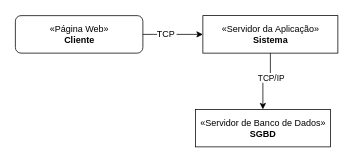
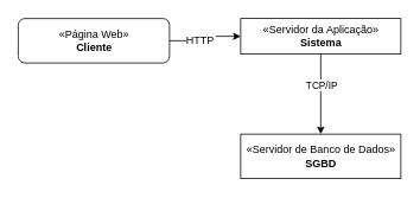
  <mxCell id="0" />
  <mxCell id="1" parent="0" />
  <mxCell id="2" value="«Página Web»&lt;br&gt;&lt;b&gt;Cliente&lt;br&gt;&lt;/b&gt;" style="html=1;rounded=1;" vertex="1" parent="1"><mxGeometry x="20" y="20" width="170" height="50" as="geometry" /></mxCell>
- <mxCell id="3" value="«Servidor de Banco de Dados»&lt;br&gt;&lt;b&gt;SGBD&lt;/b&gt;" style="html=1;" vertex="1" parent="1"><mxGeometry x="260" y="145" width="180" height="50" as="geometry" /></mxCell>
- <mxCell id="4" value="«Servidor da Aplicação»&lt;br&gt;&lt;b&gt;Sistema&lt;br&gt;&lt;/b&gt;" style="html=1;" vertex="1" parent="1"><mxGeometry x="270" y="20" width="180" height="50" as="geometry" /></mxCell>
+ <mxCell id="3" value="«Servidor de Banco de Dados»&lt;br&gt;&lt;b&gt;SGBD&lt;/b&gt;" style="html=1;" vertex="1" parent="1"><mxGeometry x="270" y="150" width="180" height="50" as="geometry" /></mxCell>
+ <mxCell id="4" value="«Servidor da Aplicação»&lt;br&gt;&lt;b&gt;Sistema&lt;br&gt;&lt;/b&gt;" style="html=1;" vertex="1" parent="1"><mxGeometry x="270" y="20" width="180" height="40" as="geometry" /></mxCell>
  <mxCell id="5" value="" style="edgeStyle=orthogonalEdgeStyle;rounded=0;orthogonalLoop=1;jettySize=auto;html=1;" edge="1" parent="1" source="6" target="4"><mxGeometry relative="1" as="geometry" /></mxCell>
- <mxCell id="6" value="TCP" style="line;strokeWidth=1;fillColor=none;align=left;verticalAlign=middle;spacingTop=-1;spacingLeft=3;spacingRight=3;rotatable=0;labelPosition=right;points=[];portConstraint=eastwest;" vertex="1" parent="1"><mxGeometry x="190" y="41" width="14" height="8" as="geometry" /></mxCell>
+ <mxCell id="6" value="HTTP" style="line;strokeWidth=1;fillColor=none;align=left;verticalAlign=middle;spacingTop=-1;spacingLeft=3;spacingRight=3;rotatable=0;labelPosition=right;points=[];portConstraint=eastwest;" vertex="1" parent="1"><mxGeometry x="190" y="41" width="14" height="8" as="geometry" /></mxCell>
  <mxCell id="7" value="" style="edgeStyle=orthogonalEdgeStyle;rounded=0;orthogonalLoop=1;jettySize=auto;html=1;exitX=0.5;exitY=1;exitDx=0;exitDy=0;entryX=0.5;entryY=0;entryDx=0;entryDy=0;" edge="1" parent="1" source="4" target="3"><mxGeometry relative="1" as="geometry"><mxPoint x="240" y="55" as="sourcePoint" /><mxPoint x="280" y="55" as="targetPoint" /></mxGeometry></mxCell>
  <mxCell id="8" value="TCP/IP&lt;br&gt;" style="edgeLabel;html=1;align=center;verticalAlign=middle;resizable=0;points=[];" vertex="1" connectable="0" parent="7"><mxGeometry x="-0.25" relative="1" as="geometry"><mxPoint as="offset" /></mxGeometry></mxCell>
